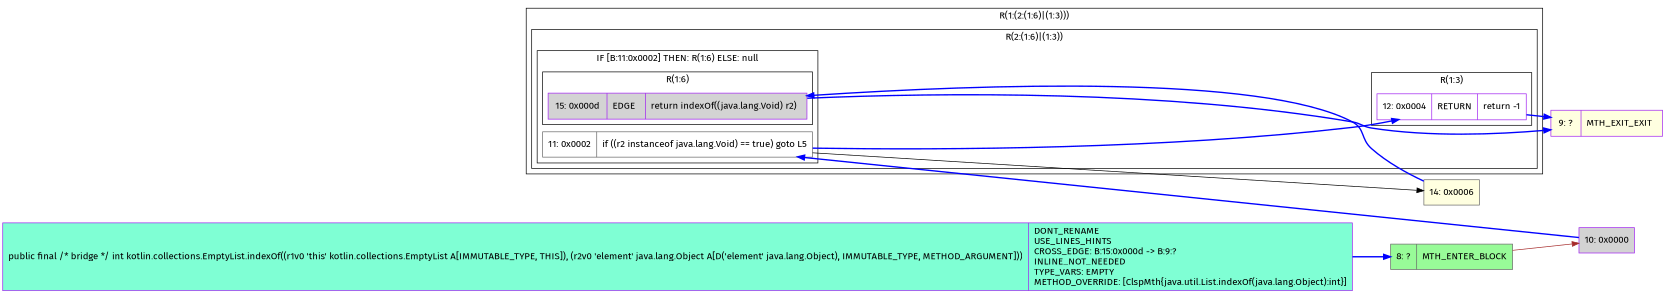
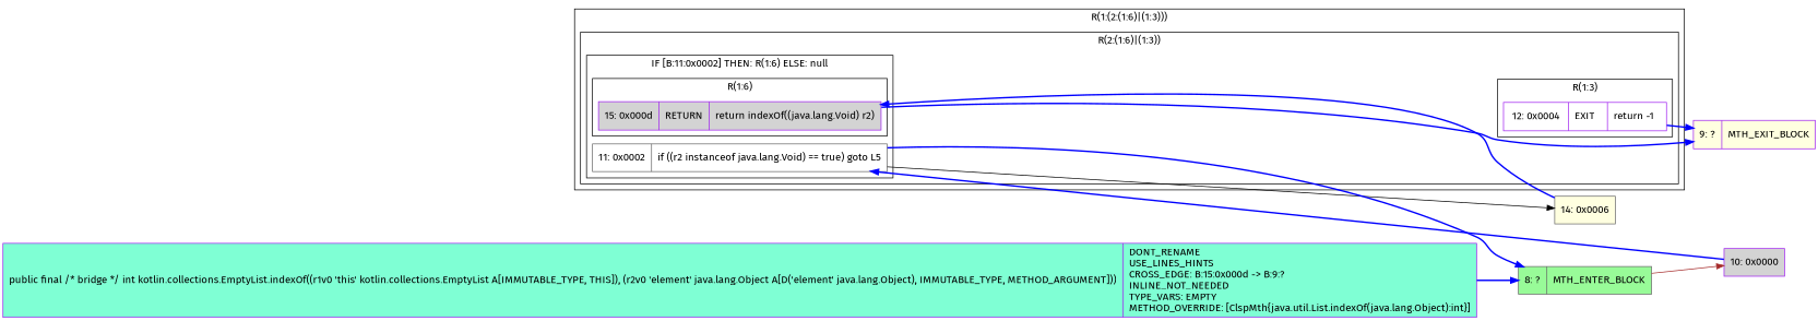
  digraph {
    fontname="Fira Sans"
    rankdir=LR
    node [color=purple fillcolor=lightgrey fontname="Fira Sans" shape=record style=filled]
    edge [color=blue fontname="Fira Sans" style=bold]
-   n1 [label="{15\:\ 0x000d|EDGE\l|return indexOf((java.lang.Void) r2)\l}"]
+   n1 [label="{15\:\ 0x000d|RETURN\l|return indexOf((java.lang.Void) r2)\l}"]
    n2 [color=gray40 fillcolor=white label="{11\:\ 0x0002|if ((r2 instanceof java.lang.Void) == true) goto L5\l}"]
-   n3 [fillcolor=white label="{12\:\ 0x0004|RETURN\l|return \-1\l}"]
-   n4 [fillcolor=lightyellow label="{9\:\ ?|MTH_EXIT_EXIT\l}"]
+   n3 [fillcolor=white label="{12\:\ 0x0004|EXIT\l|return \-1\l}"]
+   n4 [fillcolor=lightyellow label="{9\:\ ?|MTH_EXIT_BLOCK\l}"]
    n5 [color=gray40 fillcolor=lightyellow label="{14\:\ 0x0006}"]
    n6 [color=gray40 fillcolor=palegreen label="{8\:\ ?|MTH_ENTER_BLOCK\l}"]
    n7 [label="{10\:\ 0x0000}"]
    n8 [fillcolor=aquamarine label="{public final \/* bridge *\/ int kotlin.collections.EmptyList.indexOf((r1v0 'this' kotlin.collections.EmptyList A[IMMUTABLE_TYPE, THIS]), (r2v0 'element' java.lang.Object A[D('element' java.lang.Object), IMMUTABLE_TYPE, METHOD_ARGUMENT]))  | DONT_RENAME\lUSE_LINES_HINTS\lCROSS_EDGE: B:15:0x000d \-\> B:9:?\lINLINE_NOT_NEEDED\lTYPE_VARS: EMPTY\lMETHOD_OVERRIDE: [ClspMth\{java.util.List.indexOf(java.lang.Object):int\}]\l}"]
    subgraph cluster_1 {
      label="R(1:(2:(1:6)|(1:3)))"
      subgraph cluster_2 {
        label="R(2:(1:6)|(1:3))"
        subgraph cluster_3 {
          label="IF [B:11:0x0002] THEN: R(1:6) ELSE: null"
          n2
          subgraph cluster_4 {
            label="R(1:6)"
            n1
          }
        }
        subgraph cluster_5 {
          label="R(1:3)"
          n3
        }
      }
    }
    n1 -> n4
-   n2 -> n3
+   n2 -> n6
    n2 -> n5 [color=black style=solid]
    n3 -> n4
    n5 -> n1
    n6 -> n7 [color=brown style=solid]
    n7 -> n2
    n8 -> n6
  }
